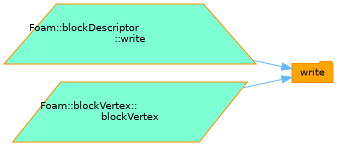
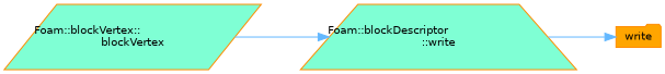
  digraph {
    rankdir=RL
    node [color=darkorange fillcolor=aquamarine fontname=Helvetica fontsize=10 style=filled]
    edge [color=steelblue1 dir=back fontname=Helvetica fontsize=10 labelfontname=Helvetica labelfontsize=10 style=solid]
    n1 [fillcolor=orange fontcolor=black height=0.2 label=write shape=folder width=0.4]
    n2 [height=0.2 label="Foam::blockDescriptor\l::write" shape=trapezium width=0.4]
    n3 [height=0.2 label="Foam::blockVertex::\lblockVertex" shape=parallelogram width=0.4]
    n1 -> n2
-   n1 -> n3
+   n2 -> n3
  }
